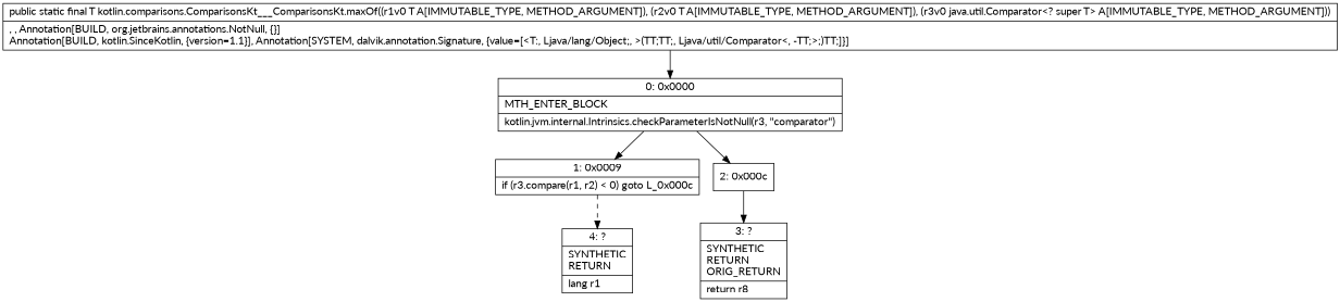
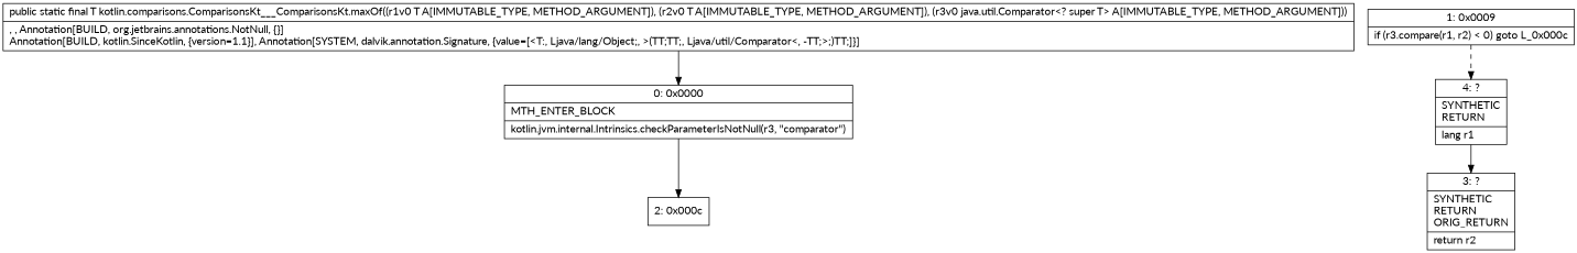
  digraph {
    fontname=Lato
    node [fontname=Lato shape=record]
    edge [fontname=Lato]
    n1 [label="{0\:\ 0x0000|MTH_ENTER_BLOCK\l|kotlin.jvm.internal.Intrinsics.checkParameterIsNotNull(r3, \"comparator\")\l}"]
    n2 [label="{1\:\ 0x0009|if (r3.compare(r1, r2) \< 0) goto L_0x000c\l}"]
    n3 [label="{2\:\ 0x000c}"]
    n4 [label="{4\:\ ?|SYNTHETIC\lRETURN\l|lang r1\l}"]
-   n5 [label="{3\:\ ?|SYNTHETIC\lRETURN\lORIG_RETURN\l|return r8\l}"]
+   n5 [label="{3\:\ ?|SYNTHETIC\lRETURN\lORIG_RETURN\l|return r2\l}"]
    n6 [label="{public static final T kotlin.comparisons.ComparisonsKt___ComparisonsKt.maxOf((r1v0 T A[IMMUTABLE_TYPE, METHOD_ARGUMENT]), (r2v0 T A[IMMUTABLE_TYPE, METHOD_ARGUMENT]), (r3v0 java.util.Comparator\<? super T\> A[IMMUTABLE_TYPE, METHOD_ARGUMENT]))  | , , Annotation[BUILD, org.jetbrains.annotations.NotNull, \{\}]\lAnnotation[BUILD, kotlin.SinceKotlin, \{version=1.1\}], Annotation[SYSTEM, dalvik.annotation.Signature, \{value=[\<T:, Ljava\/lang\/Object;, \>(TT;TT;, Ljava\/util\/Comparator\<, \-TT;\>;)TT;]\}]\l}"]
-   n1 -> n2
    n1 -> n3
    n2 -> n4 [style=dashed]
-   n3 -> n5
+   n4 -> n5
    n6 -> n1
  }
